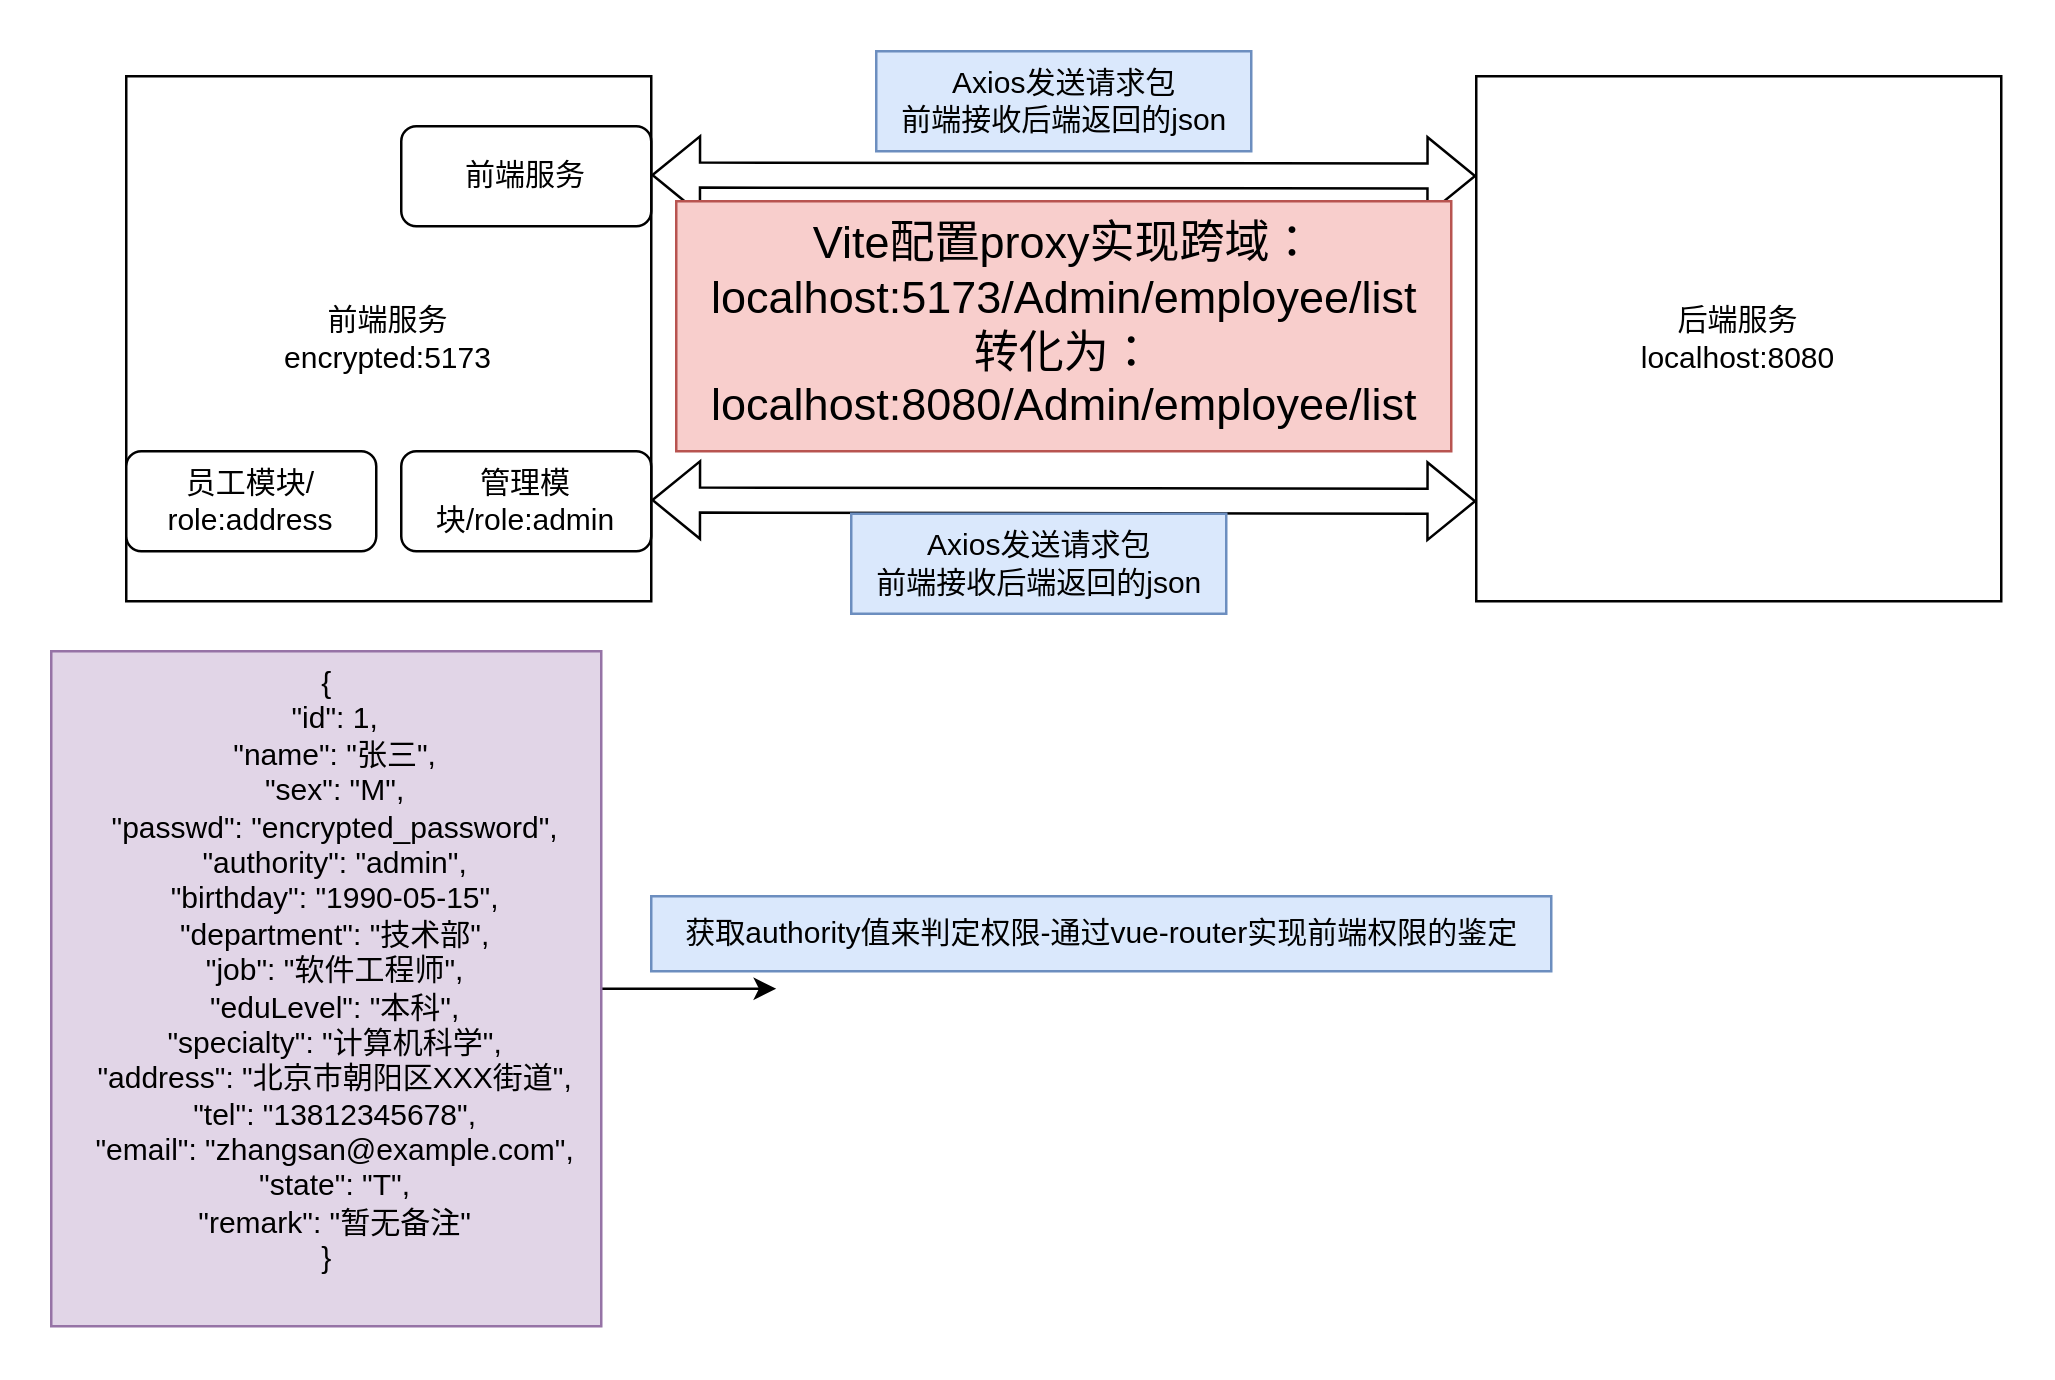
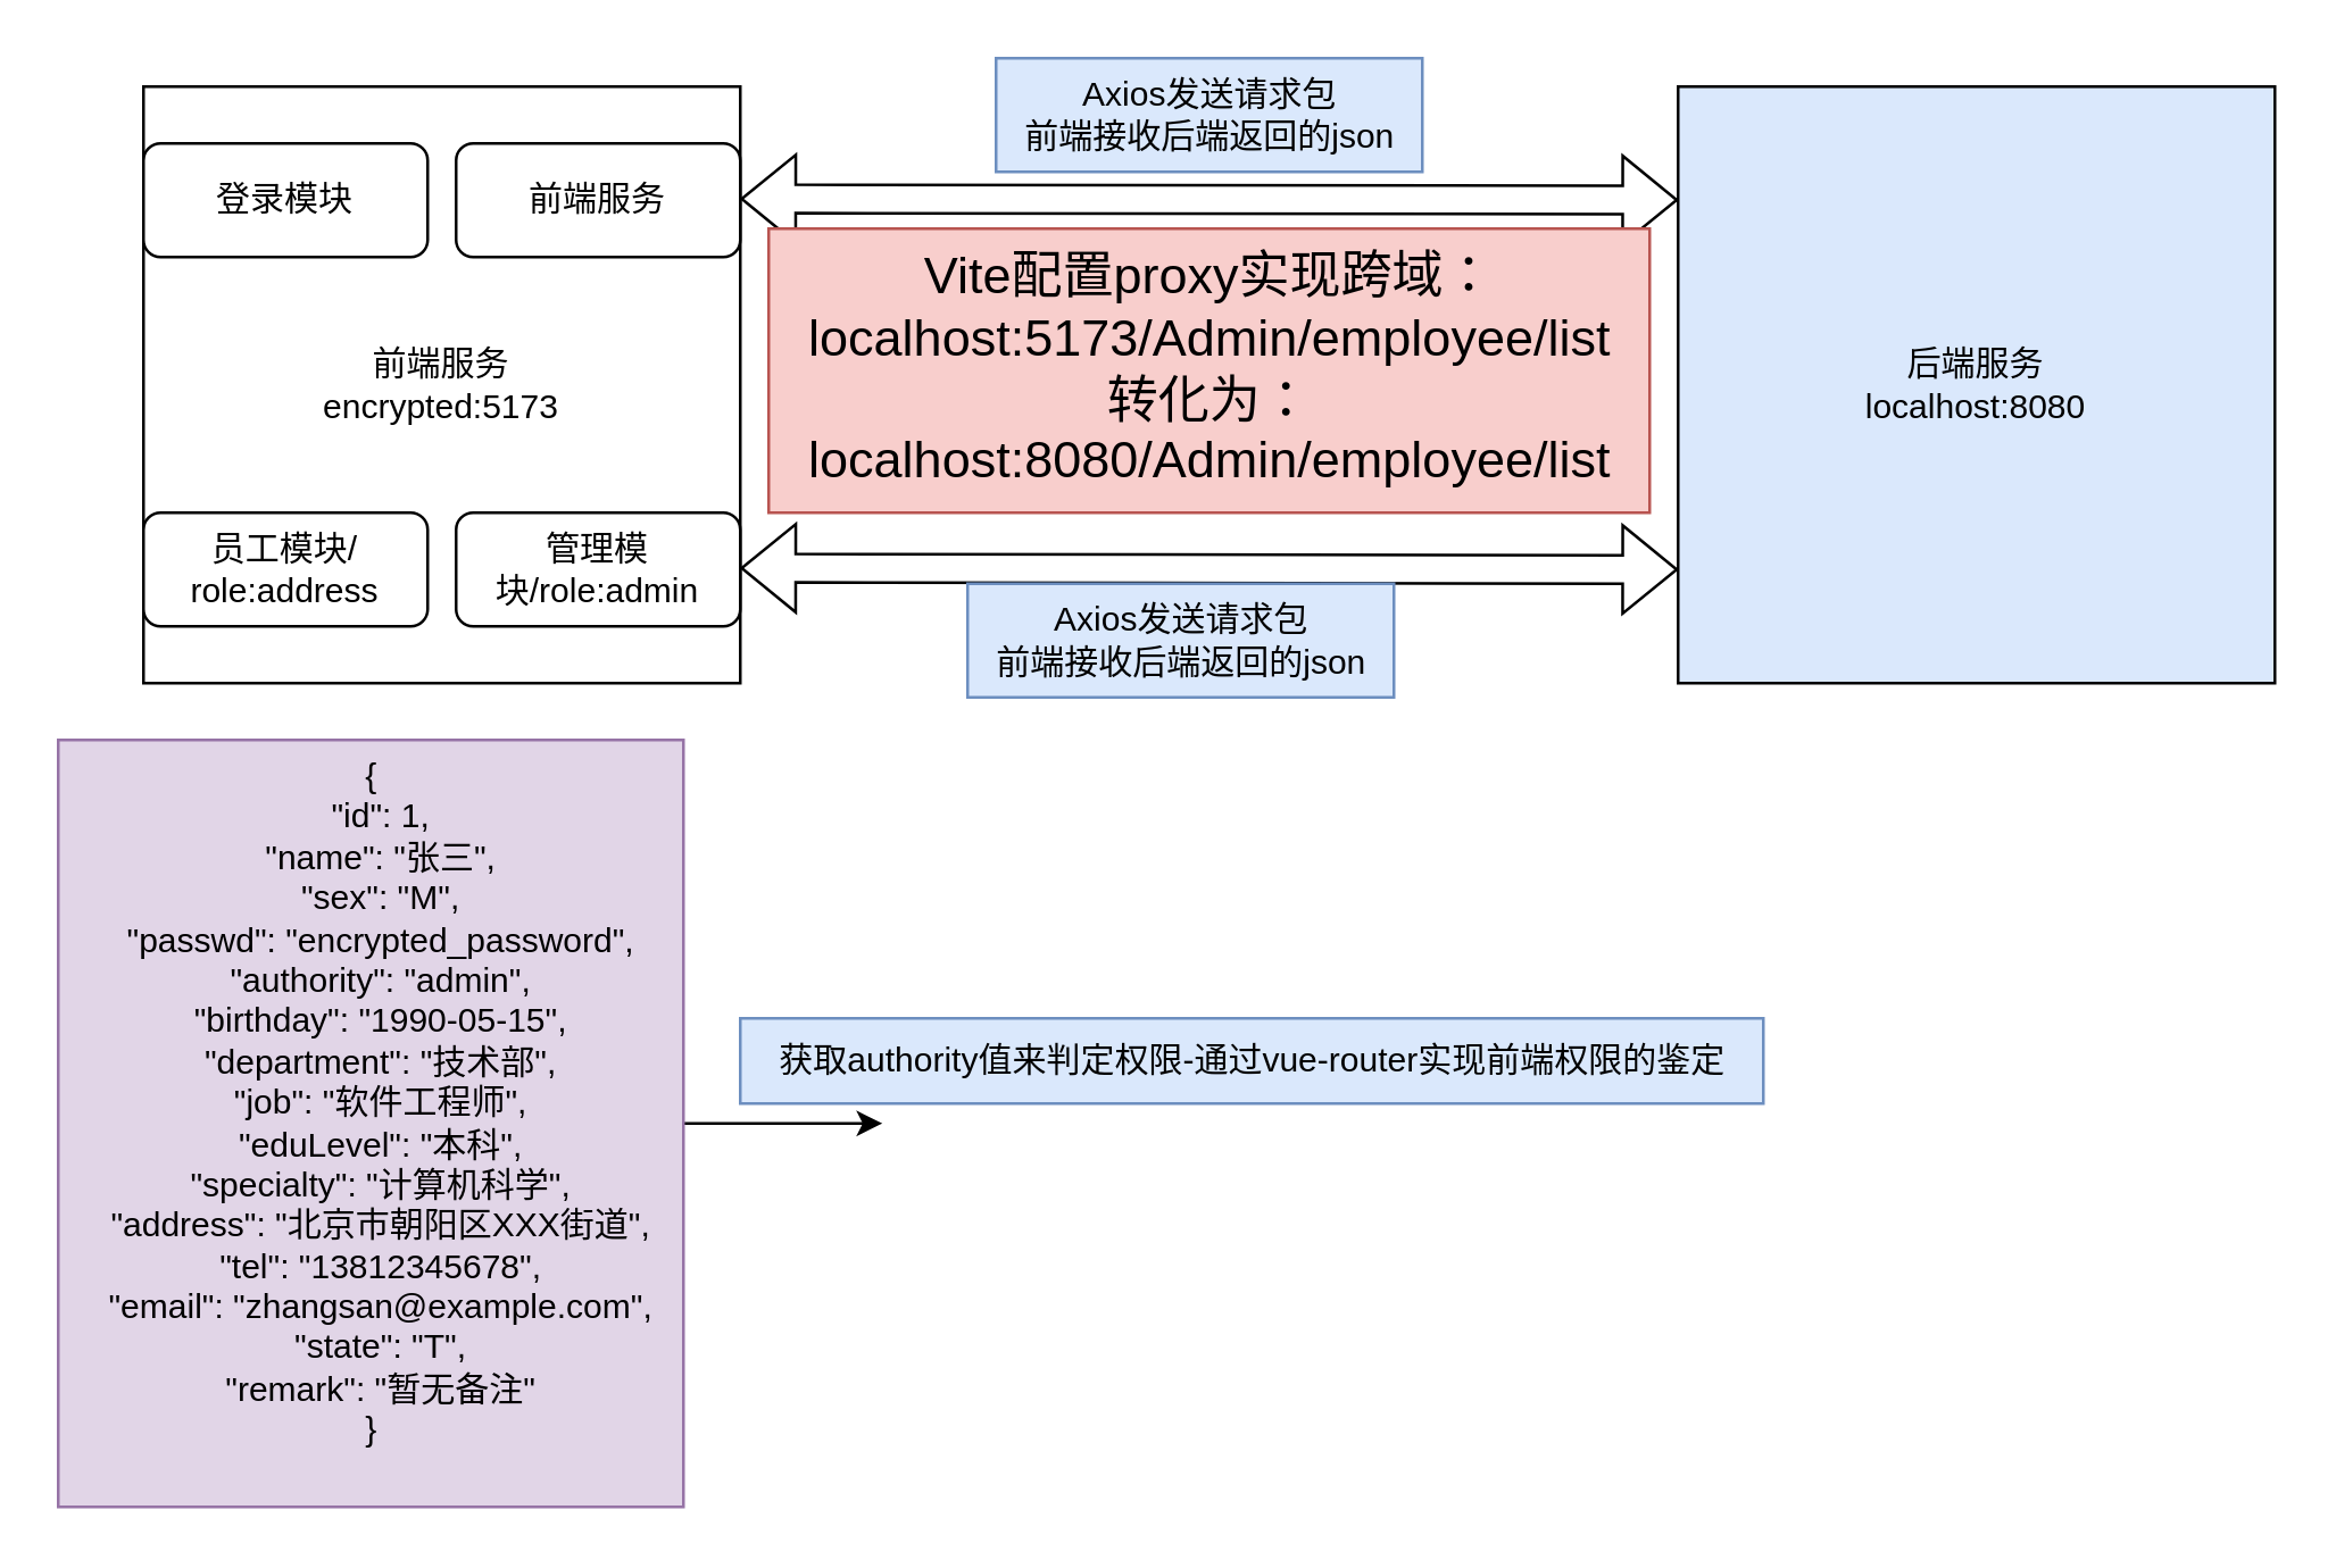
  <mxCell id="0" />
  <mxCell id="1" parent="0" />
  <mxCell id="2" value="前端服务&lt;div&gt;encrypted:5173&lt;/div&gt;" style="whiteSpace=wrap;html=1;aspect=fixed;" vertex="1" parent="1"><mxGeometry x="50" y="30" width="210" height="210" as="geometry" /></mxCell>
- <mxCell id="3" value="后端服务&lt;div&gt;localhost:8080&lt;/div&gt;" style="whiteSpace=wrap;html=1;aspect=fixed;" vertex="1" parent="1"><mxGeometry x="590" y="30" width="210" height="210" as="geometry" /></mxCell>
+ <mxCell id="3" value="后端服务&lt;div&gt;localhost:8080&lt;/div&gt;" style="whiteSpace=wrap;html=1;aspect=fixed;fillColor=#dae8fc;" vertex="1" parent="1"><mxGeometry x="590" y="30" width="210" height="210" as="geometry" /></mxCell>
+ <mxCell id="4" value="登录模块" style="rounded=1;whiteSpace=wrap;html=1;" vertex="1" parent="1"><mxGeometry x="50" y="50" width="100" height="40" as="geometry" /></mxCell>
  <mxCell id="5" value="前端服务" style="rounded=1;whiteSpace=wrap;html=1;" vertex="1" parent="1"><mxGeometry x="160" y="50" width="100" height="40" as="geometry" /></mxCell>
  <mxCell id="6" value="员工模块/&lt;div&gt;role:address&lt;/div&gt;" style="rounded=1;whiteSpace=wrap;html=1;" vertex="1" parent="1"><mxGeometry x="50" y="180" width="100" height="40" as="geometry" /></mxCell>
  <mxCell id="7" value="管理模块/role:admin" style="rounded=1;whiteSpace=wrap;html=1;" vertex="1" parent="1"><mxGeometry x="160" y="180" width="100" height="40" as="geometry" /></mxCell>
  <mxCell id="8" value="" style="shape=flexArrow;endArrow=classic;startArrow=classic;html=1;rounded=0;entryX=0;entryY=0.19;entryDx=0;entryDy=0;entryPerimeter=0;" edge="1" parent="1" target="3"><mxGeometry width="100" height="100" relative="1" as="geometry"><mxPoint x="260" y="69.5" as="sourcePoint" /><mxPoint x="430" y="69.5" as="targetPoint" /></mxGeometry></mxCell>
  <mxCell id="9" value="" style="endArrow=classic;startArrow=classic;html=1;rounded=0;entryX=0;entryY=0.19;entryDx=0;entryDy=0;entryPerimeter=0;shape=flexArrow;" edge="1" parent="1"><mxGeometry width="100" height="100" relative="1" as="geometry"><mxPoint x="260" y="199.5" as="sourcePoint" /><mxPoint x="590" y="200" as="targetPoint" /></mxGeometry></mxCell>
  <mxCell id="10" value="&lt;font style=&quot;font-size: 18px;&quot;&gt;Vite配置proxy实现跨域：&lt;/font&gt;&lt;div style=&quot;font-size: 18px;&quot;&gt;&lt;font style=&quot;font-size: 18px;&quot;&gt;localhost:5173/Admin/employee/list&lt;/font&gt;&lt;/div&gt;&lt;div style=&quot;font-size: 18px;&quot;&gt;&lt;font style=&quot;font-size: 18px;&quot;&gt;转化为：&lt;/font&gt;&lt;/div&gt;&lt;div style=&quot;font-size: 18px;&quot;&gt;&lt;font style=&quot;font-size: 18px;&quot;&gt;localhost:8080/Admin/employee/list&lt;/font&gt;&lt;/div&gt;" style="text;html=1;align=center;verticalAlign=middle;resizable=0;points=[];autosize=1;strokeColor=#b85450;fillColor=#f8cecc;" vertex="1" parent="1"><mxGeometry x="270" y="80" width="310" height="100" as="geometry" /></mxCell>
  <mxCell id="11" value="Axios发送请求包&lt;div&gt;前端接收后端返回的json&lt;/div&gt;" style="text;html=1;align=center;verticalAlign=middle;resizable=0;points=[];autosize=1;strokeColor=#6c8ebf;fillColor=#dae8fc;" vertex="1" parent="1"><mxGeometry x="340" y="205" width="150" height="40" as="geometry" /></mxCell>
  <mxCell id="12" value="Axios发送请求包&lt;div&gt;前端接收后端返回的json&lt;/div&gt;" style="text;html=1;align=center;verticalAlign=middle;resizable=0;points=[];autosize=1;strokeColor=#6c8ebf;fillColor=#dae8fc;" vertex="1" parent="1"><mxGeometry x="350" y="20" width="150" height="40" as="geometry" /></mxCell>
  <mxCell id="13" style="edgeStyle=orthogonalEdgeStyle;rounded=0;orthogonalLoop=1;jettySize=auto;html=1;" edge="1" parent="1" source="14"><mxGeometry relative="1" as="geometry"><mxPoint x="310" y="395" as="targetPoint" /></mxGeometry></mxCell>
  <mxCell id="14" value="&lt;div&gt;{&lt;/div&gt;&lt;div&gt;&amp;nbsp; &quot;id&quot;: 1,&lt;/div&gt;&lt;div&gt;&amp;nbsp; &quot;name&quot;: &quot;张三&quot;,&lt;/div&gt;&lt;div&gt;&amp;nbsp; &quot;sex&quot;: &quot;M&quot;,&lt;/div&gt;&lt;div&gt;&amp;nbsp; &quot;passwd&quot;: &quot;encrypted_password&quot;,&lt;/div&gt;&lt;div&gt;&amp;nbsp; &quot;authority&quot;: &quot;admin&quot;,&lt;/div&gt;&lt;div&gt;&amp;nbsp; &quot;birthday&quot;: &quot;1990-05-15&quot;,&lt;/div&gt;&lt;div&gt;&amp;nbsp; &quot;department&quot;: &quot;技术部&quot;,&lt;/div&gt;&lt;div&gt;&amp;nbsp; &quot;job&quot;: &quot;软件工程师&quot;,&lt;/div&gt;&lt;div&gt;&amp;nbsp; &quot;eduLevel&quot;: &quot;本科&quot;,&lt;/div&gt;&lt;div&gt;&amp;nbsp; &quot;specialty&quot;: &quot;计算机科学&quot;,&lt;/div&gt;&lt;div&gt;&amp;nbsp; &quot;address&quot;: &quot;北京市朝阳区XXX街道&quot;,&lt;/div&gt;&lt;div&gt;&amp;nbsp; &quot;tel&quot;: &quot;13812345678&quot;,&lt;/div&gt;&lt;div&gt;&amp;nbsp; &quot;email&quot;: &quot;zhangsan@example.com&quot;,&lt;/div&gt;&lt;div&gt;&amp;nbsp; &quot;state&quot;: &quot;T&quot;,&lt;/div&gt;&lt;div&gt;&amp;nbsp; &quot;remark&quot;: &quot;暂无备注&quot;&lt;/div&gt;&lt;div&gt;}&lt;/div&gt;&lt;div&gt;&lt;br&gt;&lt;/div&gt;" style="text;html=1;align=center;verticalAlign=middle;resizable=0;points=[];autosize=1;strokeColor=#9673a6;fillColor=#e1d5e7;" vertex="1" parent="1"><mxGeometry x="20" y="260" width="220" height="270" as="geometry" /></mxCell>
  <mxCell id="15" value="获取authority值来判定权限-通过vue-router实现前端权限的鉴定" style="text;html=1;align=center;verticalAlign=middle;resizable=0;points=[];autosize=1;strokeColor=#6c8ebf;fillColor=#dae8fc;" vertex="1" parent="1"><mxGeometry x="260" y="358" width="360" height="30" as="geometry" /></mxCell>
